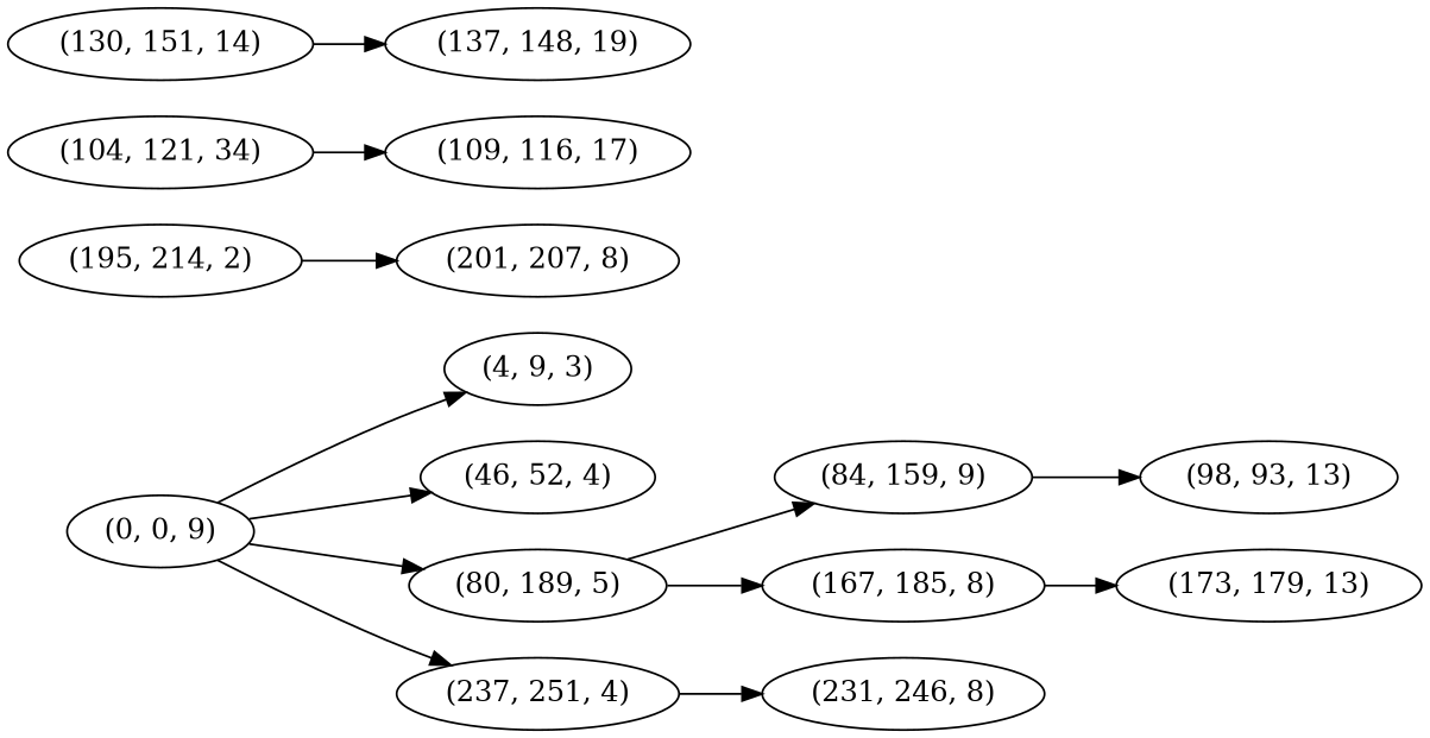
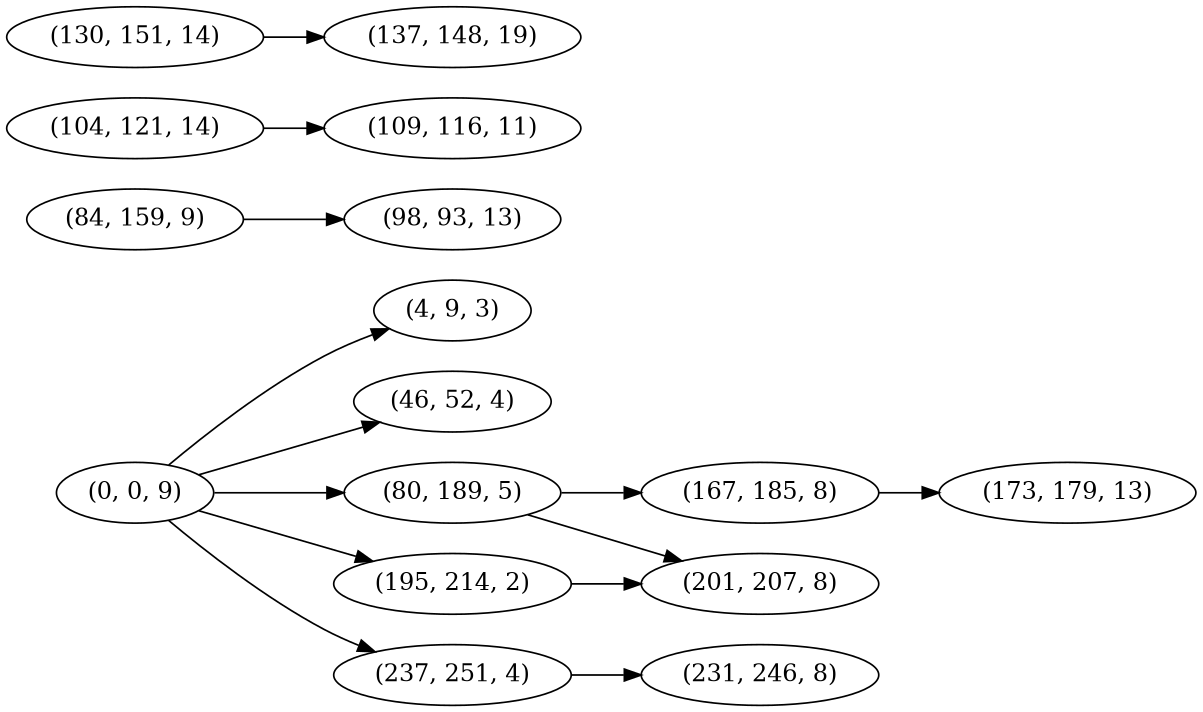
  digraph {
    rankdir=LR
    n1 [label="(0, 0, 9)"]
    "(4, 9, 3)"
    "(46, 52, 4)"
    "(80, 189, 5)"
    "(195, 214, 2)"
    n6 [label="(237, 251, 4)"]
    "(84, 159, 9)"
    "(167, 185, 8)"
    "(201, 207, 8)"
    n10 [label="(231, 246, 8)"]
    n11 [label="(98, 93, 13)"]
    "(173, 179, 13)"
-   "(104, 121, 14)" [label="(104, 121, 34)"]
-   "(109, 116, 17)"
+   "(104, 121, 14)"
+   "(109, 116, 17)" [label="(109, 116, 11)"]
    n15 [label="(137, 148, 19)"]
    "(130, 151, 14)"
    n1 -> "(4, 9, 3)"
    n1 -> "(46, 52, 4)"
    n1 -> "(80, 189, 5)"
+   n1 -> "(195, 214, 2)"
    n1 -> n6
-   "(80, 189, 5)" -> "(84, 159, 9)"
+   "(80, 189, 5)" -> "(201, 207, 8)"
    "(80, 189, 5)" -> "(167, 185, 8)"
    "(195, 214, 2)" -> "(201, 207, 8)"
    n6 -> n10
    "(84, 159, 9)" -> n11
    "(167, 185, 8)" -> "(173, 179, 13)"
    "(104, 121, 14)" -> "(109, 116, 17)"
    "(130, 151, 14)" -> n15
  }
